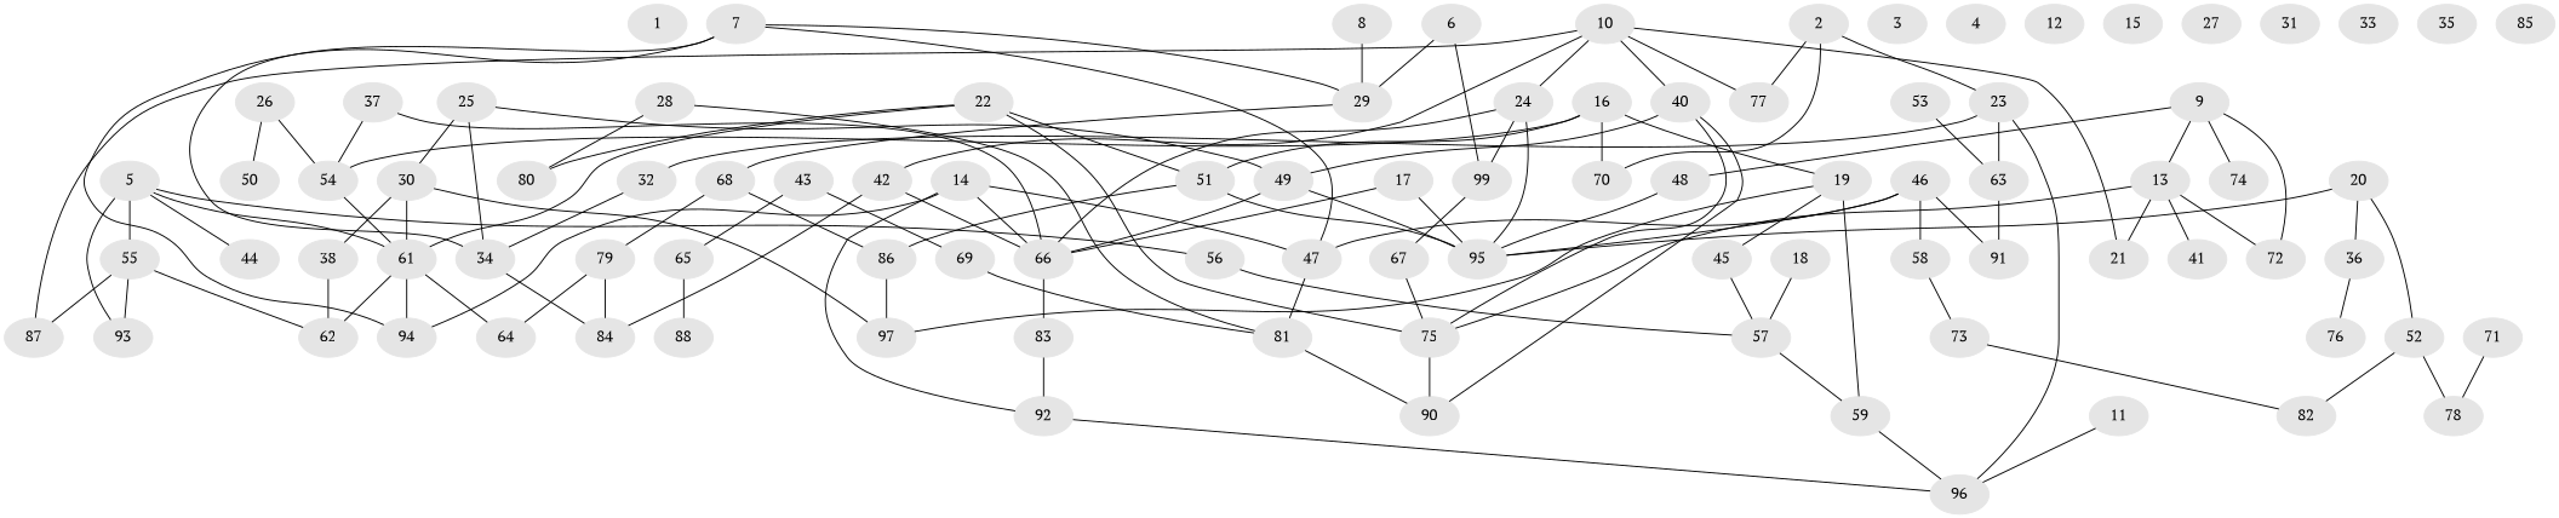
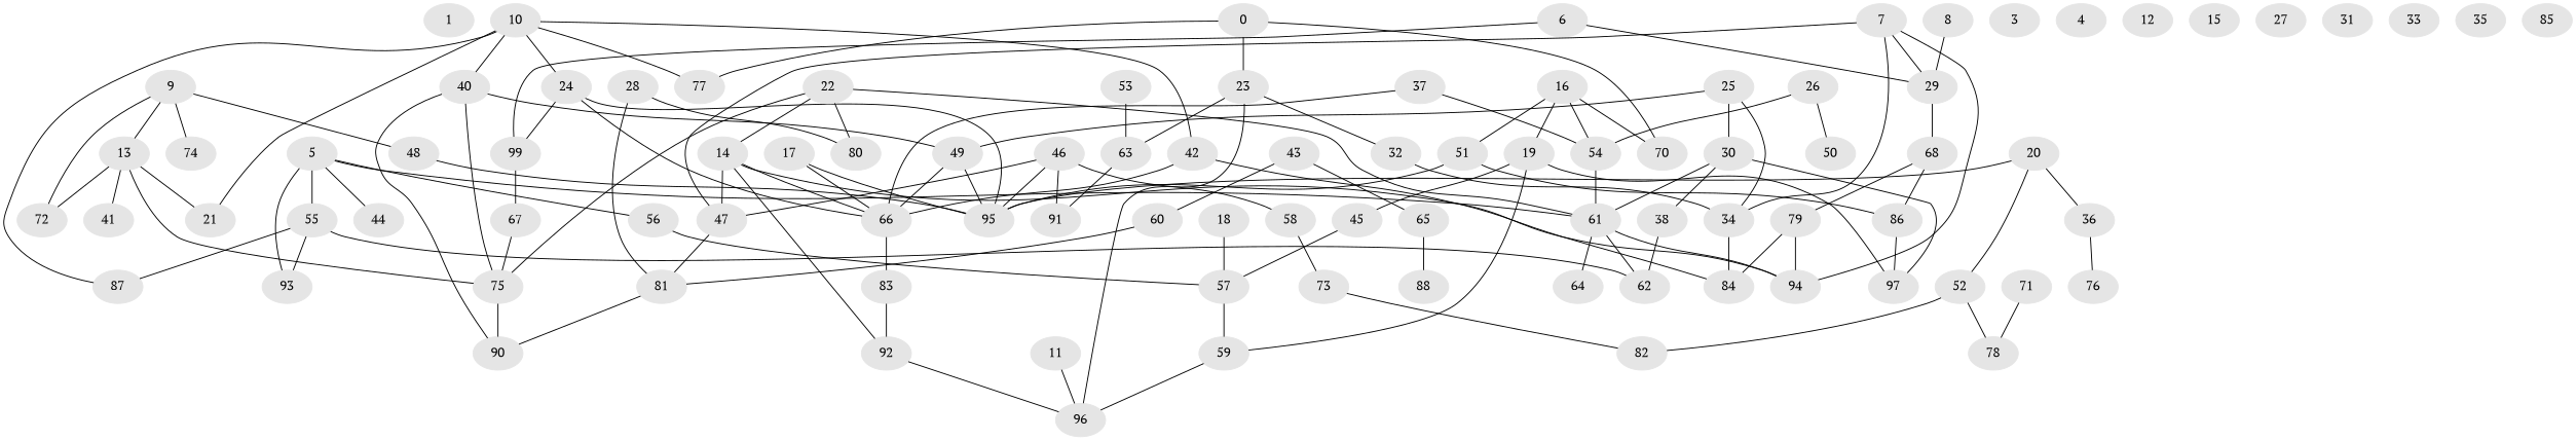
  graph {
    fontname="PT Serif"
    node [color=gray90 fontname="PT Serif" style=filled]
    edge [fontname="PT Serif"]
    1
-   2
+   2 [label=0]
    23
    70
    77
    96
    32
    63
    3
    4
    5
    44
    55
    56
    61
    93
    87
    62
    57
    94
    64
    6
    29
    n24 [label=99]
    68
    67
    7
    34
    47
    84
    81
    8
    9
    13
    48
    72
    74
    21
    41
    75
    95
    10
    24
    40
    42
    66
    49
    90
    11
    12
    14
    92
    83
    15
    16
    19
    51
    54
    45
    59
    97
    86
    17
    18
    20
    36
    52
    76
    78
    82
    22
    80
    91
    25
    30
    38
    26
    50
    27
    28
    79
    31
    33
    35
    37
    43
    65
-   69
+   69 [label=60]
    88
    46
    58
    73
    53
    71
    85
    2 -- 23
    2 -- 70
    2 -- 77
    23 -- 96
    23 -- 32
    23 -- 63
    32 -- 34
    63 -- 91
    5 -- 44
    5 -- 55
    5 -- 56
    5 -- 61
    5 -- 93
    55 -- 93
    55 -- 87
    55 -- 62
    56 -- 57
    61 -- 62
    61 -- 94
    61 -- 64
    57 -- 59
    6 -- 29
    6 -- n24
    29 -- 68
    n24 -- 67
    68 -- 86
    68 -- 79
    67 -- 75
    7 -- 94
    7 -- 29
    7 -- 34
    7 -- 47
    34 -- 84
    47 -- 81
    81 -- 90
    8 -- 29
    9 -- 13
    9 -- 48
    9 -- 72
    9 -- 74
    13 -- 72
    13 -- 21
    13 -- 41
    13 -- 75
    48 -- 95
    75 -- 90
    10 -- 77
    10 -- 87
    10 -- 21
    10 -- 24
    10 -- 40
    10 -- 42
    24 -- n24
    24 -- 95
    24 -- 66
    40 -- 75
    40 -- 49
    40 -- 90
    42 -- 84
    42 -- 66
    66 -- 83
    49 -- 95
    49 -- 66
    11 -- 96
    14 -- 94
    14 -- 47
    14 -- 66
    14 -- 92
    92 -- 96
    83 -- 92
    16 -- 70
    16 -- 19
    16 -- 51
    16 -- 54
    19 -- 45
    19 -- 59
    19 -- 97
    51 -- 95
    51 -- 86
    54 -- 61
    45 -- 57
    59 -- 96
    86 -- 97
    17 -- 95
    17 -- 66
    18 -- 57
    20 -- 95
    20 -- 36
    20 -- 52
    36 -- 76
    52 -- 78
    52 -- 82
    22 -- 61
    22 -- 75
-   22 -- 51
+   22 -- 14
    22 -- 80
    25 -- 34
    25 -- 49
    25 -- 30
    30 -- 61
    30 -- 97
    30 -- 38
    38 -- 62
    26 -- 54
    26 -- 50
    28 -- 81
    28 -- 80
-   79 -- 64
+   79 -- 94
    79 -- 84
    37 -- 66
    37 -- 54
    43 -- 65
    43 -- 69
    65 -- 88
    69 -- 81
    46 -- 47
    46 -- 95
    46 -- 91
    46 -- 58
    58 -- 73
    73 -- 82
    53 -- 63
    71 -- 78
  }
